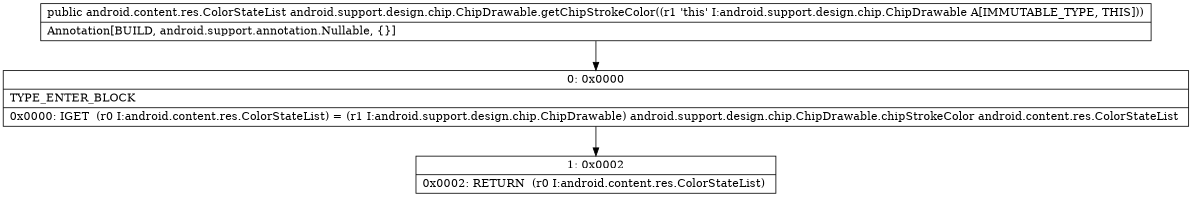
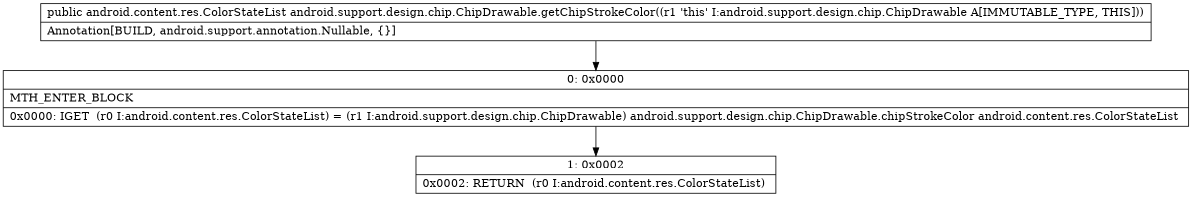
  digraph {
    node [shape=record]
-   n1 [label="{0\:\ 0x0000|TYPE_ENTER_BLOCK\l|0x0000: IGET  (r0 I:android.content.res.ColorStateList) = (r1 I:android.support.design.chip.ChipDrawable) android.support.design.chip.ChipDrawable.chipStrokeColor android.content.res.ColorStateList \l}"]
+   n1 [label="{0\:\ 0x0000|MTH_ENTER_BLOCK\l|0x0000: IGET  (r0 I:android.content.res.ColorStateList) = (r1 I:android.support.design.chip.ChipDrawable) android.support.design.chip.ChipDrawable.chipStrokeColor android.content.res.ColorStateList \l}"]
    n2 [label="{1\:\ 0x0002|0x0002: RETURN  (r0 I:android.content.res.ColorStateList) \l}"]
    n3 [label="{public android.content.res.ColorStateList android.support.design.chip.ChipDrawable.getChipStrokeColor((r1 'this' I:android.support.design.chip.ChipDrawable A[IMMUTABLE_TYPE, THIS]))  | Annotation[BUILD, android.support.annotation.Nullable, \{\}]\l}"]
    n1 -> n2
    n3 -> n1
  }
